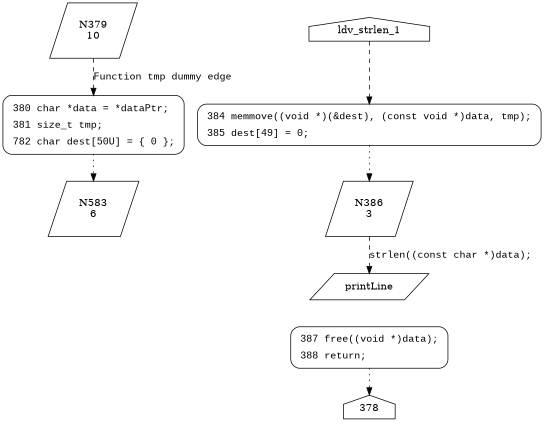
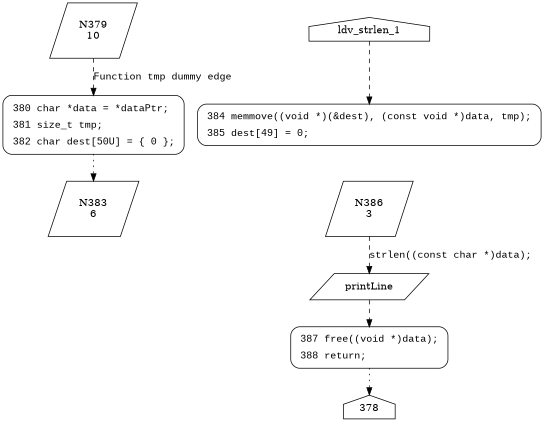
  digraph {
    node [shape=parallelogram]
    edge [fontname="Courier New" style=dashed]
    n1 [label="N379\n10"]
-   n2 [fillcolor=white fontname="Courier New" label=<<table border="0" cellborder="0" cellpadding="3" bgcolor="white"><tr><td align="right">380</td><td align="left">char *data = *dataPtr;</td></tr><tr><td align="right">381</td><td align="left">size_t tmp;</td></tr><tr><td align="right">782</td><td align="left">char dest[50U] = &#123; 0 &#125;;</td></tr></table>> penwidth=1 shape=Mrecord style="filled,bold"]
-   n3 [label="N583\n6"]
+   n2 [fillcolor=white fontname="Courier New" label=<<table border="0" cellborder="0" cellpadding="3" bgcolor="white"><tr><td align="right">380</td><td align="left">char *data = *dataPtr;</td></tr><tr><td align="right">381</td><td align="left">size_t tmp;</td></tr><tr><td align="right">382</td><td align="left">char dest[50U] = &#123; 0 &#125;;</td></tr></table>> penwidth=1 shape=Mrecord style="filled,bold"]
+   n3 [label="N383\n6"]
    n4 [label=ldv_strlen_1 shape=house]
    n5 [fillcolor=white fontname="Courier New" label=<<table border="0" cellborder="0" cellpadding="3" bgcolor="white"><tr><td align="right">384</td><td align="left">memmove((void *)(&amp;dest), (const void *)data, tmp);</td></tr><tr><td align="right">385</td><td align="left">dest[49] = 0;</td></tr></table>> penwidth=1 shape=Mrecord style="filled,bold"]
    n6 [label="N386\n3"]
    n7 [label=printLine]
    n8 [fillcolor=white fontname="Courier New" label=<<table border="0" cellborder="0" cellpadding="3" bgcolor="white"><tr><td align="right">387</td><td align="left">free((void *)data);</td></tr><tr><td align="right">388</td><td align="left">return;</td></tr></table>> penwidth=1 shape=Mrecord style="filled,bold"]
    378 [shape=house]
    n1 -> n2 [label="Function tmp dummy edge"]
    n2 -> n3 [style=dotted fontname=""]
    n4 -> n5
-   n5 -> n6 [style=dotted fontname=""]
    n6 -> n7 [label="strlen((const char *)data);"]
+   n7 -> n8
    n8 -> 378 [style=dotted fontname=""]
  }
